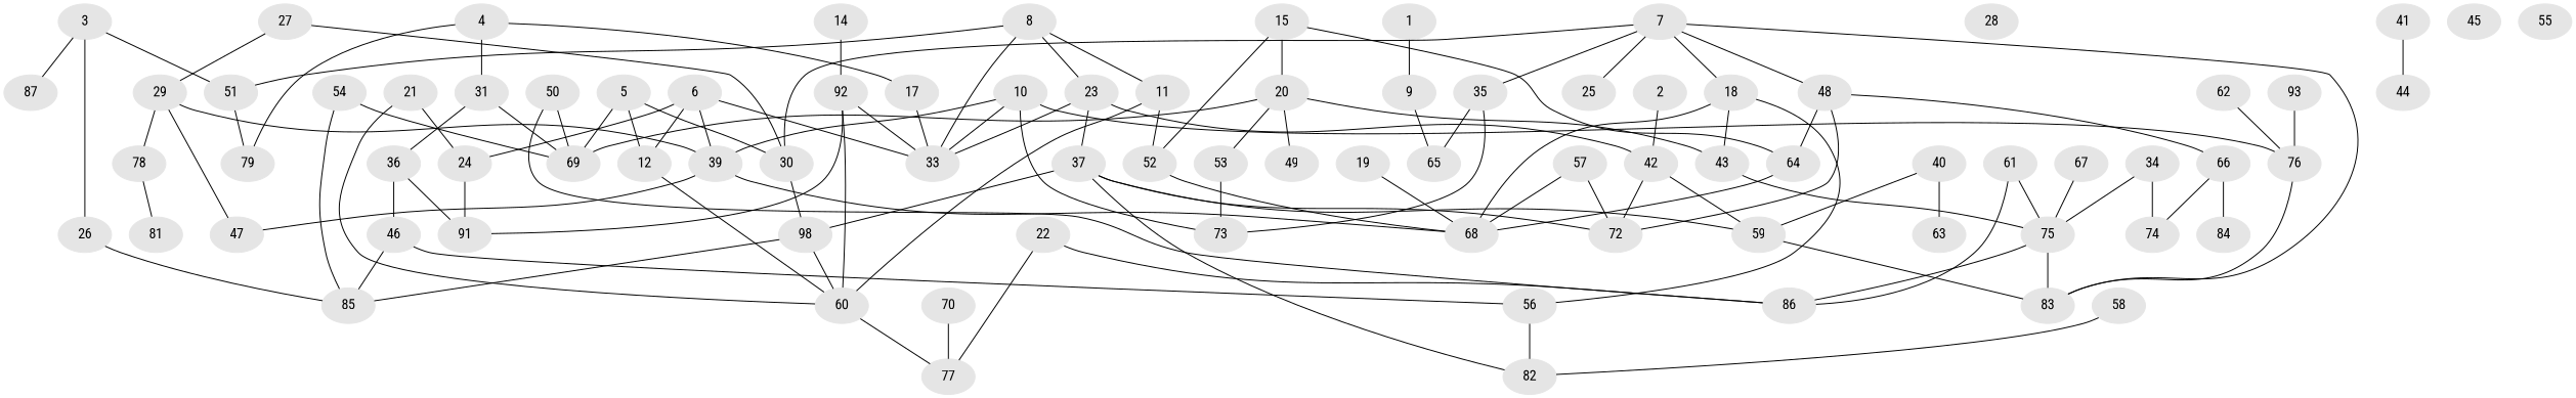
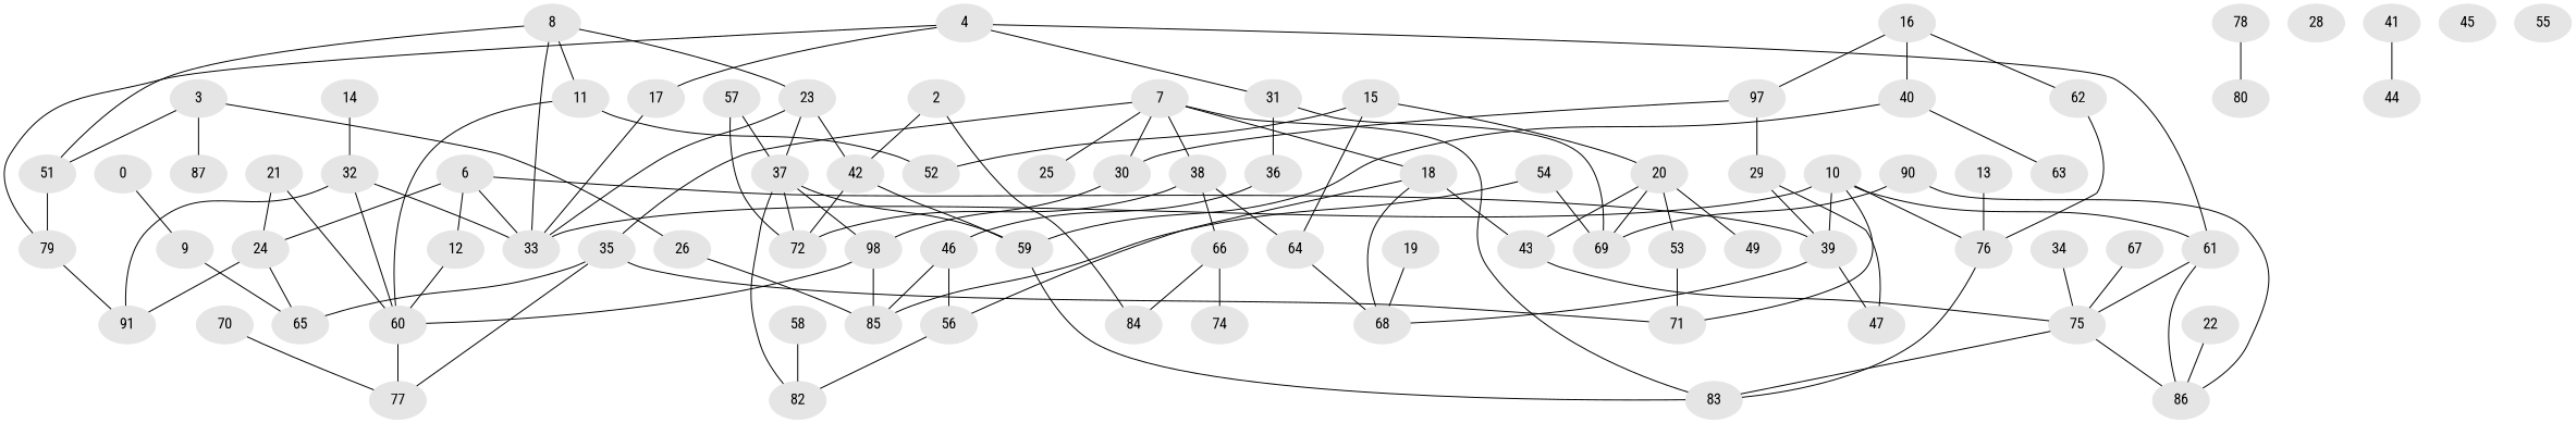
  graph {
    fontname="Roboto Condensed"
    node [color=gray90 fontname="Roboto Condensed" style=filled]
    edge [fontname="Roboto Condensed"]
-   1
+   1 [label=0]
    9
    65
    2
    42
    84
    59
    72
    3
    26
    51
    n12 [label=87]
    85
    79
    4
    17
    31
    61
    33
    69
    36
    86
    75
-   5
    12
    30
    60
    n28 [label=98]
    6
    24
    39
    n32 [label=91]
    68
    47
    7
    18
    25
    35
-   38 [label=48]
+   38
    83
    43
    56
-   73
+   73 [label=71]
    77
    64
    66
    8
    11
    23
    52
    37
    10
    76
-   13 [label=93]
+   13
    14
-   32 [label=92]
+   32
    15
    20
    49
    53
-   27
+   16
+   27 [label=97]
    40
    62
    29
    63
    82
    19
    21
    22
    78
    28
-   80 [label=81]
+   80
    46
    34
    74
    41
    44
    45
-   50
+   50 [label=90]
    54
    55
    57
    58
    67
    70
    1 -- 9
    9 -- 65
    2 -- 42
+   2 -- 84
    42 -- 59
    42 -- 72
    59 -- 83
    3 -- 26
    3 -- 51
    3 -- n12
    26 -- 85
    51 -- 79
    4 -- 79
    4 -- 17
    4 -- 31
+   4 -- 61
    17 -- 33
    31 -- 69
    31 -- 36
    61 -- 86
    61 -- 75
-   36 -- n32
+   79 -- n32
    36 -- 46
    75 -- 86
    75 -- 83
-   5 -- 69
-   5 -- 12
-   5 -- 30
    12 -- 60
    30 -- n28
    60 -- 77
    n28 -- 85
    n28 -- 60
    6 -- 33
    6 -- 12
    6 -- 24
    6 -- 39
+   24 -- 65
    24 -- n32
    39 -- 68
    39 -- 47
    7 -- 30
    7 -- 18
    7 -- 25
    7 -- 35
    7 -- 38
    7 -- 83
    18 -- 68
    18 -- 43
    18 -- 56
    35 -- 65
    35 -- 73
-   22 -- 77
+   35 -- 77
    38 -- 72
    38 -- 64
    38 -- 66
    43 -- 75
    56 -- 82
    64 -- 68
    66 -- 84
    66 -- 74
    8 -- 51
    8 -- 33
    8 -- 11
    8 -- 23
    11 -- 60
    11 -- 52
    23 -- 42
    23 -- 33
    23 -- 37
-   52 -- 68
    37 -- 59
    37 -- 72
    37 -- n28
    37 -- 82
+   10 -- 61
    10 -- 33
    10 -- 39
    10 -- 73
    10 -- 76
    76 -- 83
    13 -- 76
    14 -- 32
    32 -- 33
    32 -- 60
    32 -- n32
    15 -- 64
    15 -- 52
    15 -- 20
    20 -- 69
    20 -- 43
    20 -- 49
    20 -- 53
    53 -- 73
+   16 -- 27
+   16 -- 40
+   16 -- 62
    27 -- 30
    27 -- 29
    40 -- 59
    40 -- 63
    62 -- 76
    29 -- 39
    29 -- 47
-   29 -- 78
    19 -- 68
    21 -- 60
    21 -- 24
    22 -- 86
    78 -- 80
    46 -- 85
    46 -- 56
    34 -- 75
-   34 -- 74
    41 -- 44
    50 -- 69
    50 -- 86
    54 -- 85
    54 -- 69
    57 -- 72
-   57 -- 68
+   57 -- 37
    58 -- 82
    67 -- 75
    70 -- 77
  }
